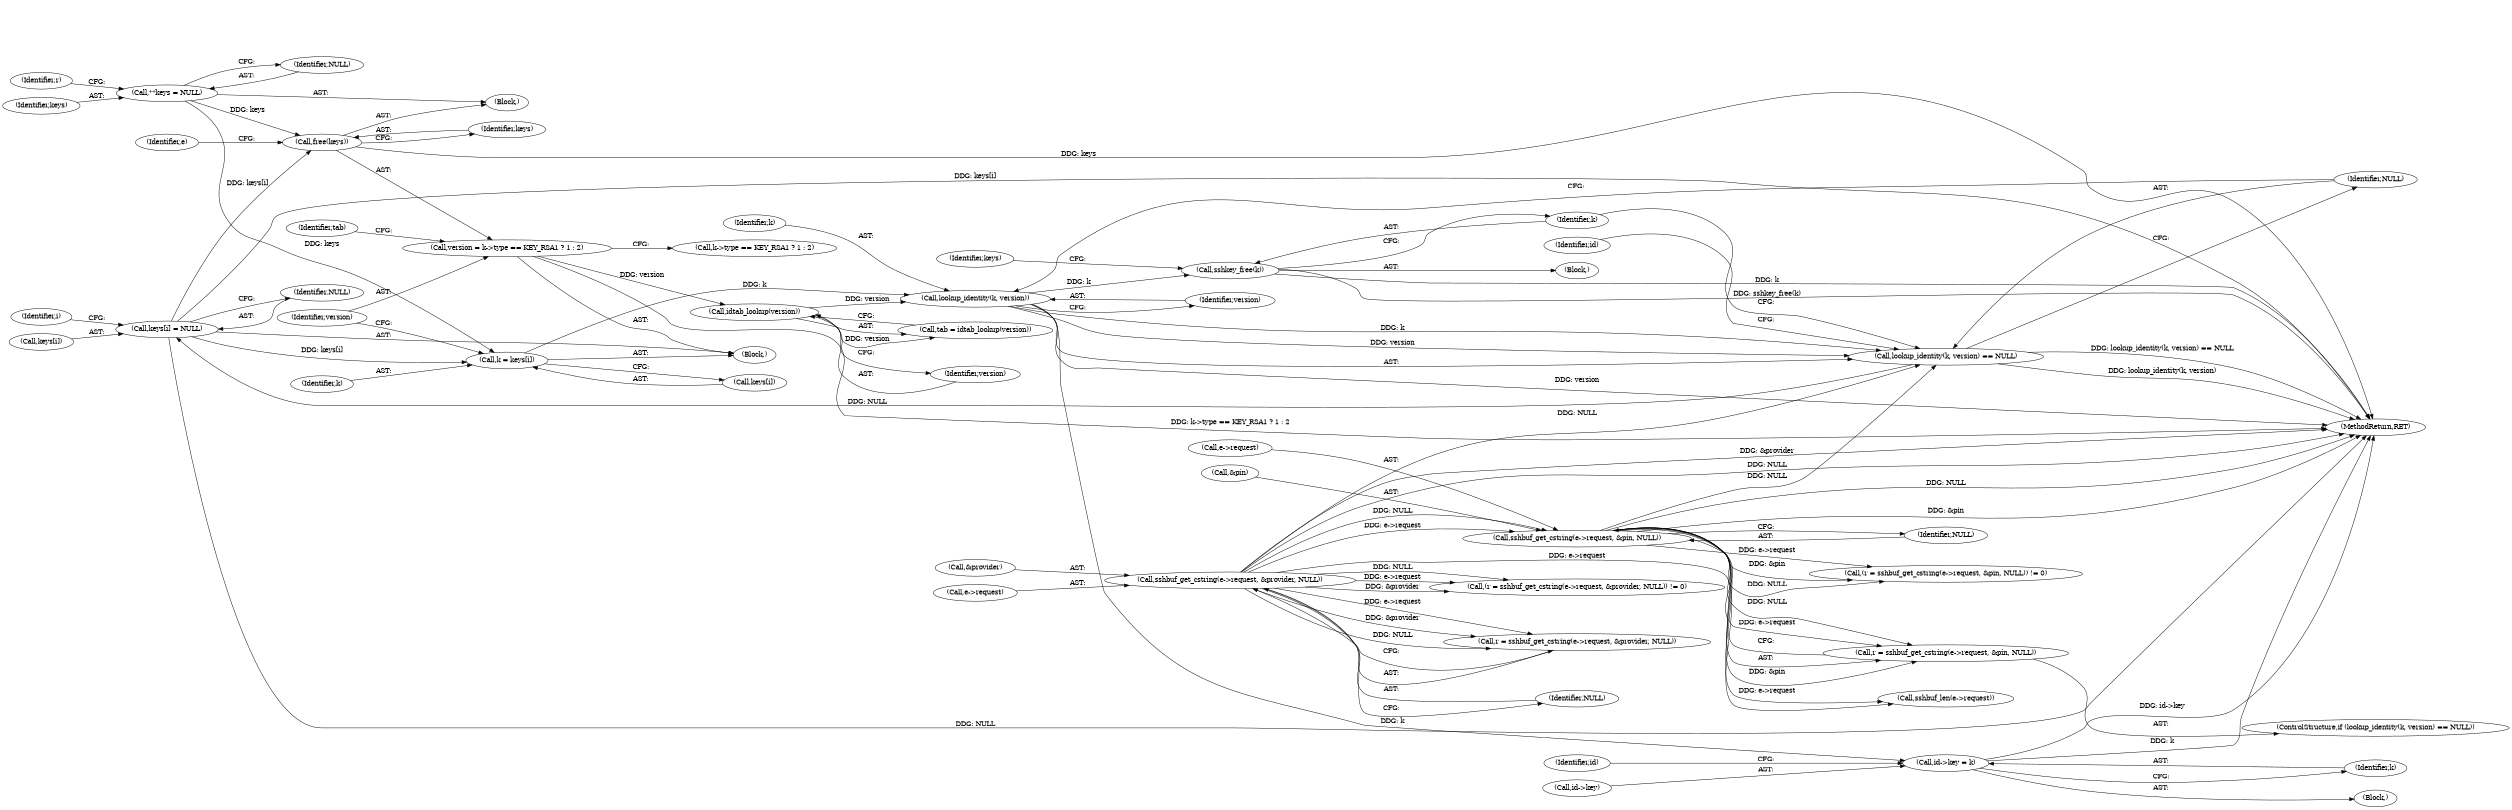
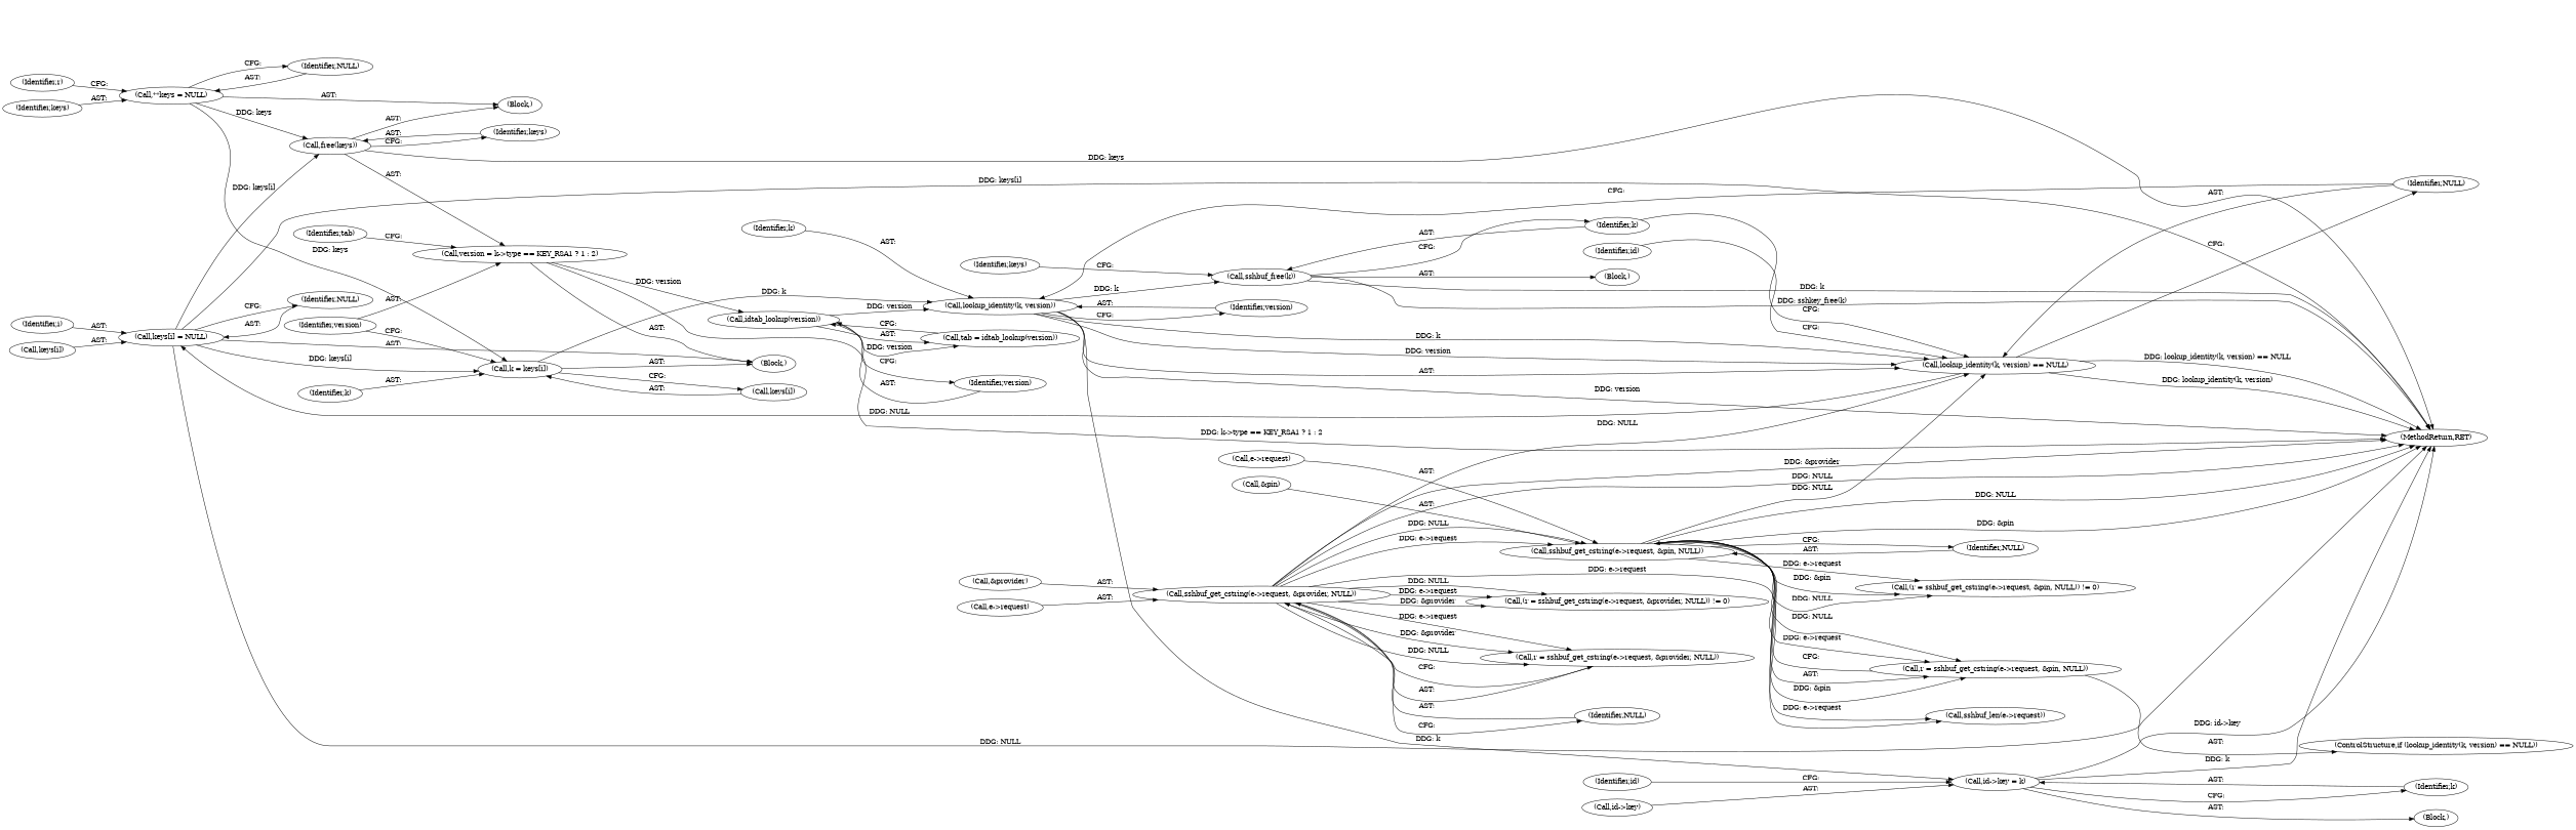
  digraph {
    rankdir=LR
    n1 [label="(Call,keys[i] = NULL)"]
    n2 [label="(Call,k = keys[i])"]
    n3 [label="(Call,free(keys))"]
    n4 [label="(MethodReturn,RET)"]
    n5 [label="(Block,)"]
    n6 [label="(Identifier,NULL)"]
    n7 [label="(Call,lookup_identity(k, version))"]
    n8 [label="(Call,keys[i])"]
    n9 [label="(Block,)"]
    n10 [label="(Call,version = k->type == KEY_RSA1 ? 1 : 2)"]
    n11 [label="(Identifier,keys)"]
    n12 [label="(Call,lookup_identity(k, version) == NULL)"]
    n13 [label="(Identifier,NULL)"]
    n14 [label="(ControlStructure,if (lookup_identity(k, version) == NULL))"]
    n15 [label="(Call,id->key = k)"]
-   n16 [label="(Call,sshkey_free(k))"]
+   n16 [label="(Call,sshbuf_free(k))"]
    n17 [label="(Identifier,version)"]
    n18 [label="(Identifier,k)"]
    n19 [label="(Block,)"]
    n20 [label="(Identifier,k)"]
    n21 [label="(Block,)"]
    n22 [label="(Call,**keys = NULL)"]
    n23 [label="(Identifier,NULL)"]
    n24 [label="(Call,idtab_lookup(version))"]
    n25 [label="(Identifier,version)"]
    n26 [label="(Call,tab = idtab_lookup(version))"]
-   n27 [label="(Call,k->type == KEY_RSA1 ? 1 : 2)"]
    n28 [label="(Call,sshbuf_get_cstring(e->request, &pin, NULL))"]
    n29 [label="(Identifier,NULL)"]
    n30 [label="(Call,(r = sshbuf_get_cstring(e->request, &pin, NULL)) != 0)"]
    n31 [label="(Call,r = sshbuf_get_cstring(e->request, &pin, NULL))"]
    n32 [label="(Call,sshbuf_len(e->request))"]
    n33 [label="(Call,sshbuf_get_cstring(e->request, &provider, NULL))"]
    n34 [label="(Identifier,NULL)"]
    n35 [label="(Call,r = sshbuf_get_cstring(e->request, &provider, NULL))"]
    n36 [label="(Call,(r = sshbuf_get_cstring(e->request, &provider, NULL)) != 0)"]
    n37 [label="(Identifier,version)"]
    n38 [label="(Call,id->key)"]
    n39 [label="(Identifier,k)"]
    n40 [label="(Identifier,r)"]
    n41 [label="(Call,&pin)"]
    n42 [label="(Call,&provider)"]
    n43 [label="(Identifier,tab)"]
    n44 [label="(Call,e->request)"]
    n45 [label="(Identifier,i)"]
    n46 [label="(Identifier,keys)"]
    n47 [label="(Identifier,k)"]
-   n48 [label="(Identifier,e)"]
    n49 [label="(Identifier,id)"]
    n50 [label="(Identifier,keys)"]
    n51 [label="(Call,e->request)"]
    n52 [label="(Call,keys[i])"]
    n53 [label="(Identifier,id)"]
    n1 -> n2 [label="DDG: keys[i]"]
    n1 -> n3 [label="DDG: keys[i]"]
    n1 -> n4 [label="DDG: NULL"]
    n1 -> n4 [label="DDG: keys[i]"]
    n1 -> n5 [label="AST: "]
    n1 -> n6 [label="CFG: "]
    n2 -> n5 [label="AST: "]
    n2 -> n7 [label="DDG: k"]
    n2 -> n8 [label="CFG: "]
    n3 -> n4 [label="DDG: keys"]
    n3 -> n9 [label="AST: "]
    n3 -> n10 [label="AST: "]
    n3 -> n11 [label="CFG: "]
    n6 -> n1 [label="AST: "]
    n7 -> n4 [label="DDG: version"]
    n7 -> n12 [label="AST: "]
    n7 -> n12 [label="DDG: k"]
    n7 -> n12 [label="DDG: version"]
    n7 -> n15 [label="DDG: k"]
    n7 -> n16 [label="DDG: k"]
    n7 -> n17 [label="CFG: "]
    n8 -> n2 [label="AST: "]
    n10 -> n4 [label="DDG: k->type == KEY_RSA1 ? 1 : 2"]
    n10 -> n5 [label="AST: "]
    n10 -> n24 [label="DDG: version"]
-   n10 -> n27 [label="CFG: "]
    n11 -> n3 [label="AST: "]
    n12 -> n1 [label="DDG: NULL"]
    n12 -> n4 [label="DDG: lookup_identity(k, version)"]
    n12 -> n4 [label="DDG: lookup_identity(k, version) == NULL"]
    n12 -> n13 [label="CFG: "]
    n13 -> n7 [label="CFG: "]
    n13 -> n12 [label="AST: "]
    n15 -> n4 [label="DDG: id->key"]
    n15 -> n4 [label="DDG: k"]
    n15 -> n18 [label="CFG: "]
    n15 -> n19 [label="AST: "]
    n16 -> n4 [label="DDG: sshkey_free(k)"]
    n16 -> n4 [label="DDG: k"]
    n16 -> n20 [label="CFG: "]
    n16 -> n21 [label="AST: "]
    n17 -> n7 [label="AST: "]
    n18 -> n15 [label="AST: "]
    n20 -> n12 [label="CFG: "]
    n20 -> n16 [label="AST: "]
    n22 -> n2 [label="DDG: keys"]
    n22 -> n3 [label="DDG: keys"]
    n22 -> n9 [label="AST: "]
    n22 -> n23 [label="CFG: "]
    n23 -> n22 [label="AST: "]
    n24 -> n7 [label="DDG: version"]
    n24 -> n25 [label="CFG: "]
    n24 -> n26 [label="AST: "]
    n24 -> n26 [label="DDG: version"]
    n25 -> n24 [label="AST: "]
    n26 -> n24 [label="CFG: "]
    n28 -> n4 [label="DDG: NULL"]
    n28 -> n4 [label="DDG: &pin"]
    n28 -> n12 [label="DDG: NULL"]
    n28 -> n29 [label="CFG: "]
    n28 -> n30 [label="DDG: e->request"]
    n28 -> n30 [label="DDG: &pin"]
    n28 -> n30 [label="DDG: NULL"]
    n28 -> n31 [label="AST: "]
    n28 -> n31 [label="DDG: e->request"]
    n28 -> n31 [label="DDG: &pin"]
    n28 -> n31 [label="DDG: NULL"]
    n28 -> n32 [label="DDG: e->request"]
    n29 -> n28 [label="AST: "]
    n31 -> n14 [label="AST: "]
    n31 -> n28 [label="CFG: "]
    n33 -> n4 [label="DDG: NULL"]
    n33 -> n4 [label="DDG: &provider"]
    n33 -> n12 [label="DDG: NULL"]
    n33 -> n28 [label="DDG: e->request"]
    n33 -> n28 [label="DDG: NULL"]
    n33 -> n32 [label="DDG: e->request"]
    n33 -> n34 [label="CFG: "]
    n33 -> n35 [label="AST: "]
    n33 -> n35 [label="DDG: e->request"]
    n33 -> n35 [label="DDG: &provider"]
    n33 -> n35 [label="DDG: NULL"]
    n33 -> n36 [label="DDG: e->request"]
    n33 -> n36 [label="DDG: &provider"]
    n33 -> n36 [label="DDG: NULL"]
    n34 -> n33 [label="AST: "]
    n35 -> n33 [label="CFG: "]
    n37 -> n2 [label="CFG: "]
    n37 -> n10 [label="AST: "]
    n38 -> n15 [label="AST: "]
    n39 -> n7 [label="AST: "]
    n40 -> n22 [label="CFG: "]
    n41 -> n28 [label="AST: "]
    n42 -> n33 [label="AST: "]
    n43 -> n10 [label="CFG: "]
    n44 -> n28 [label="AST: "]
-   n45 -> n1 [label="CFG: "]
+   n45 -> n1 [label="AST: "]
    n46 -> n16 [label="CFG: "]
    n47 -> n2 [label="AST: "]
-   n48 -> n3 [label="CFG: "]
    n49 -> n12 [label="CFG: "]
    n50 -> n22 [label="AST: "]
    n51 -> n33 [label="AST: "]
    n52 -> n1 [label="AST: "]
    n53 -> n15 [label="CFG: "]
  }
